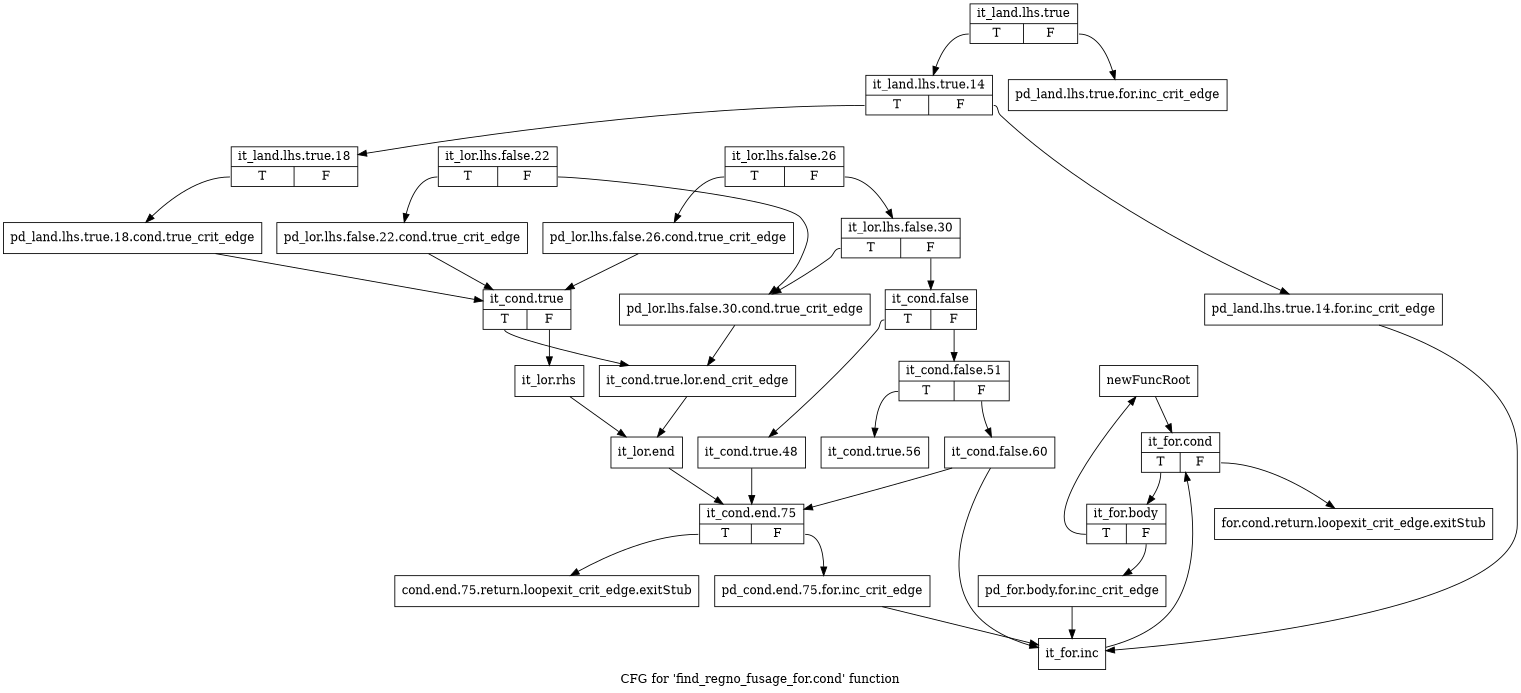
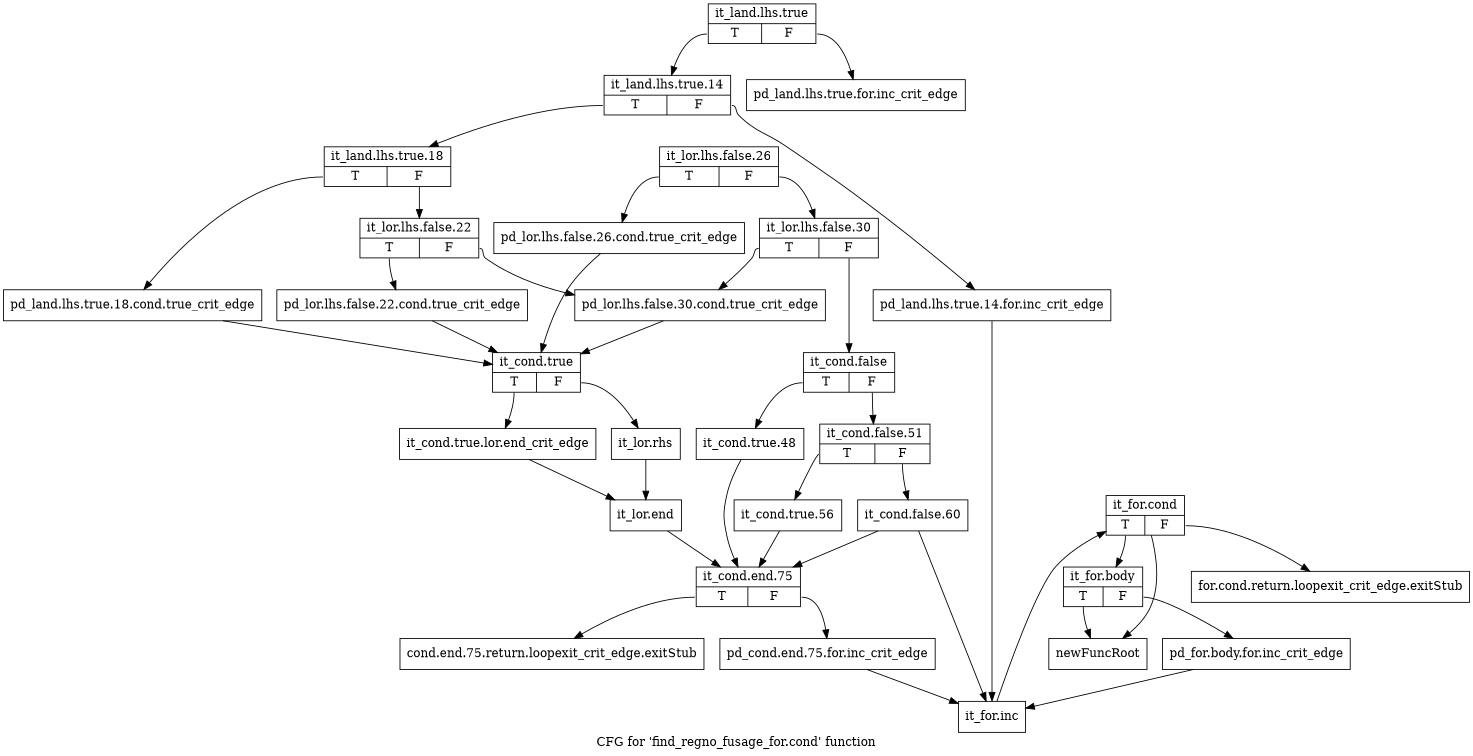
  digraph {
    label="CFG for 'find_regno_fusage_for.cond' function"
    node [shape=record]
    n1 [label="{newFuncRoot}"]
    n2 [label="{it_for.cond|{<s0>T|<s1>F}}"]
    n3 [label="{for.cond.return.loopexit_crit_edge.exitStub}"]
    n4 [label="{it_for.body|{<s0>T|<s1>F}}"]
    n5 [label="{pd_for.body.for.inc_crit_edge}"]
    n6 [label="{cond.end.75.return.loopexit_crit_edge.exitStub}"]
    n7 [label="{it_land.lhs.true|{<s0>T|<s1>F}}"]
    n8 [label="{it_land.lhs.true.14|{<s0>T|<s1>F}}"]
    n9 [label="{pd_land.lhs.true.for.inc_crit_edge}"]
    n10 [label="{it_for.inc}"]
    n11 [label="{it_land.lhs.true.18|{<s0>T|<s1>F}}"]
    n12 [label="{pd_land.lhs.true.14.for.inc_crit_edge}"]
    n13 [label="{pd_land.lhs.true.18.cond.true_crit_edge}"]
    n14 [label="{it_lor.lhs.false.22|{<s0>T|<s1>F}}"]
    n15 [label="{it_cond.true|{<s0>T|<s1>F}}"]
    n16 [label="{pd_lor.lhs.false.22.cond.true_crit_edge}"]
    n17 [label="{pd_lor.lhs.false.30.cond.true_crit_edge}"]
    n18 [label="{it_cond.true.lor.end_crit_edge}"]
    n19 [label="{it_lor.rhs}"]
    n20 [label="{it_lor.lhs.false.26|{<s0>T|<s1>F}}"]
    n21 [label="{pd_lor.lhs.false.26.cond.true_crit_edge}"]
    n22 [label="{it_lor.lhs.false.30|{<s0>T|<s1>F}}"]
    n23 [label="{it_cond.false|{<s0>T|<s1>F}}"]
    n24 [label="{it_cond.true.48}"]
    n25 [label="{it_cond.false.51|{<s0>T|<s1>F}}"]
    n26 [label="{it_cond.end.75|{<s0>T|<s1>F}}"]
    n27 [label="{it_cond.true.56}"]
    n28 [label="{it_cond.false.60}"]
    n29 [label="{pd_cond.end.75.for.inc_crit_edge}"]
    n30 [label="{it_lor.end}"]
-   n1 -> n2
+   n2 -> n1
    n2 -> n3 [tailport=s1]
    n2 -> n4 [tailport=s0]
    n4 -> n1 [tailport=s0]
    n4 -> n5 [tailport=s1]
    n5 -> n10
    n7 -> n8 [tailport=s0]
    n7 -> n9 [tailport=s1]
    n8 -> n11 [tailport=s0]
    n8 -> n12 [tailport=s1]
    n10 -> n2
    n11 -> n13 [tailport=s0]
+   n11 -> n14 [tailport=s1]
    n12 -> n10
    n13 -> n15
    n14 -> n16 [tailport=s0]
    n14 -> n17 [tailport=s1]
    n15 -> n18 [tailport=s0]
    n15 -> n19 [tailport=s1]
    n16 -> n15
-   n17 -> n18
+   n17 -> n15
    n18 -> n30
    n19 -> n30
    n20 -> n21 [tailport=s0]
    n20 -> n22 [tailport=s1]
    n21 -> n15
    n22 -> n17 [tailport=s0]
    n22 -> n23 [tailport=s1]
    n23 -> n24 [tailport=s0]
    n23 -> n25 [tailport=s1]
    n24 -> n26
    n25 -> n27 [tailport=s0]
    n25 -> n28 [tailport=s1]
    n26 -> n6 [tailport=s0]
    n26 -> n29 [tailport=s1]
+   n27 -> n26
    n28 -> n10
    n28 -> n26
    n29 -> n10
    n30 -> n26
  }
